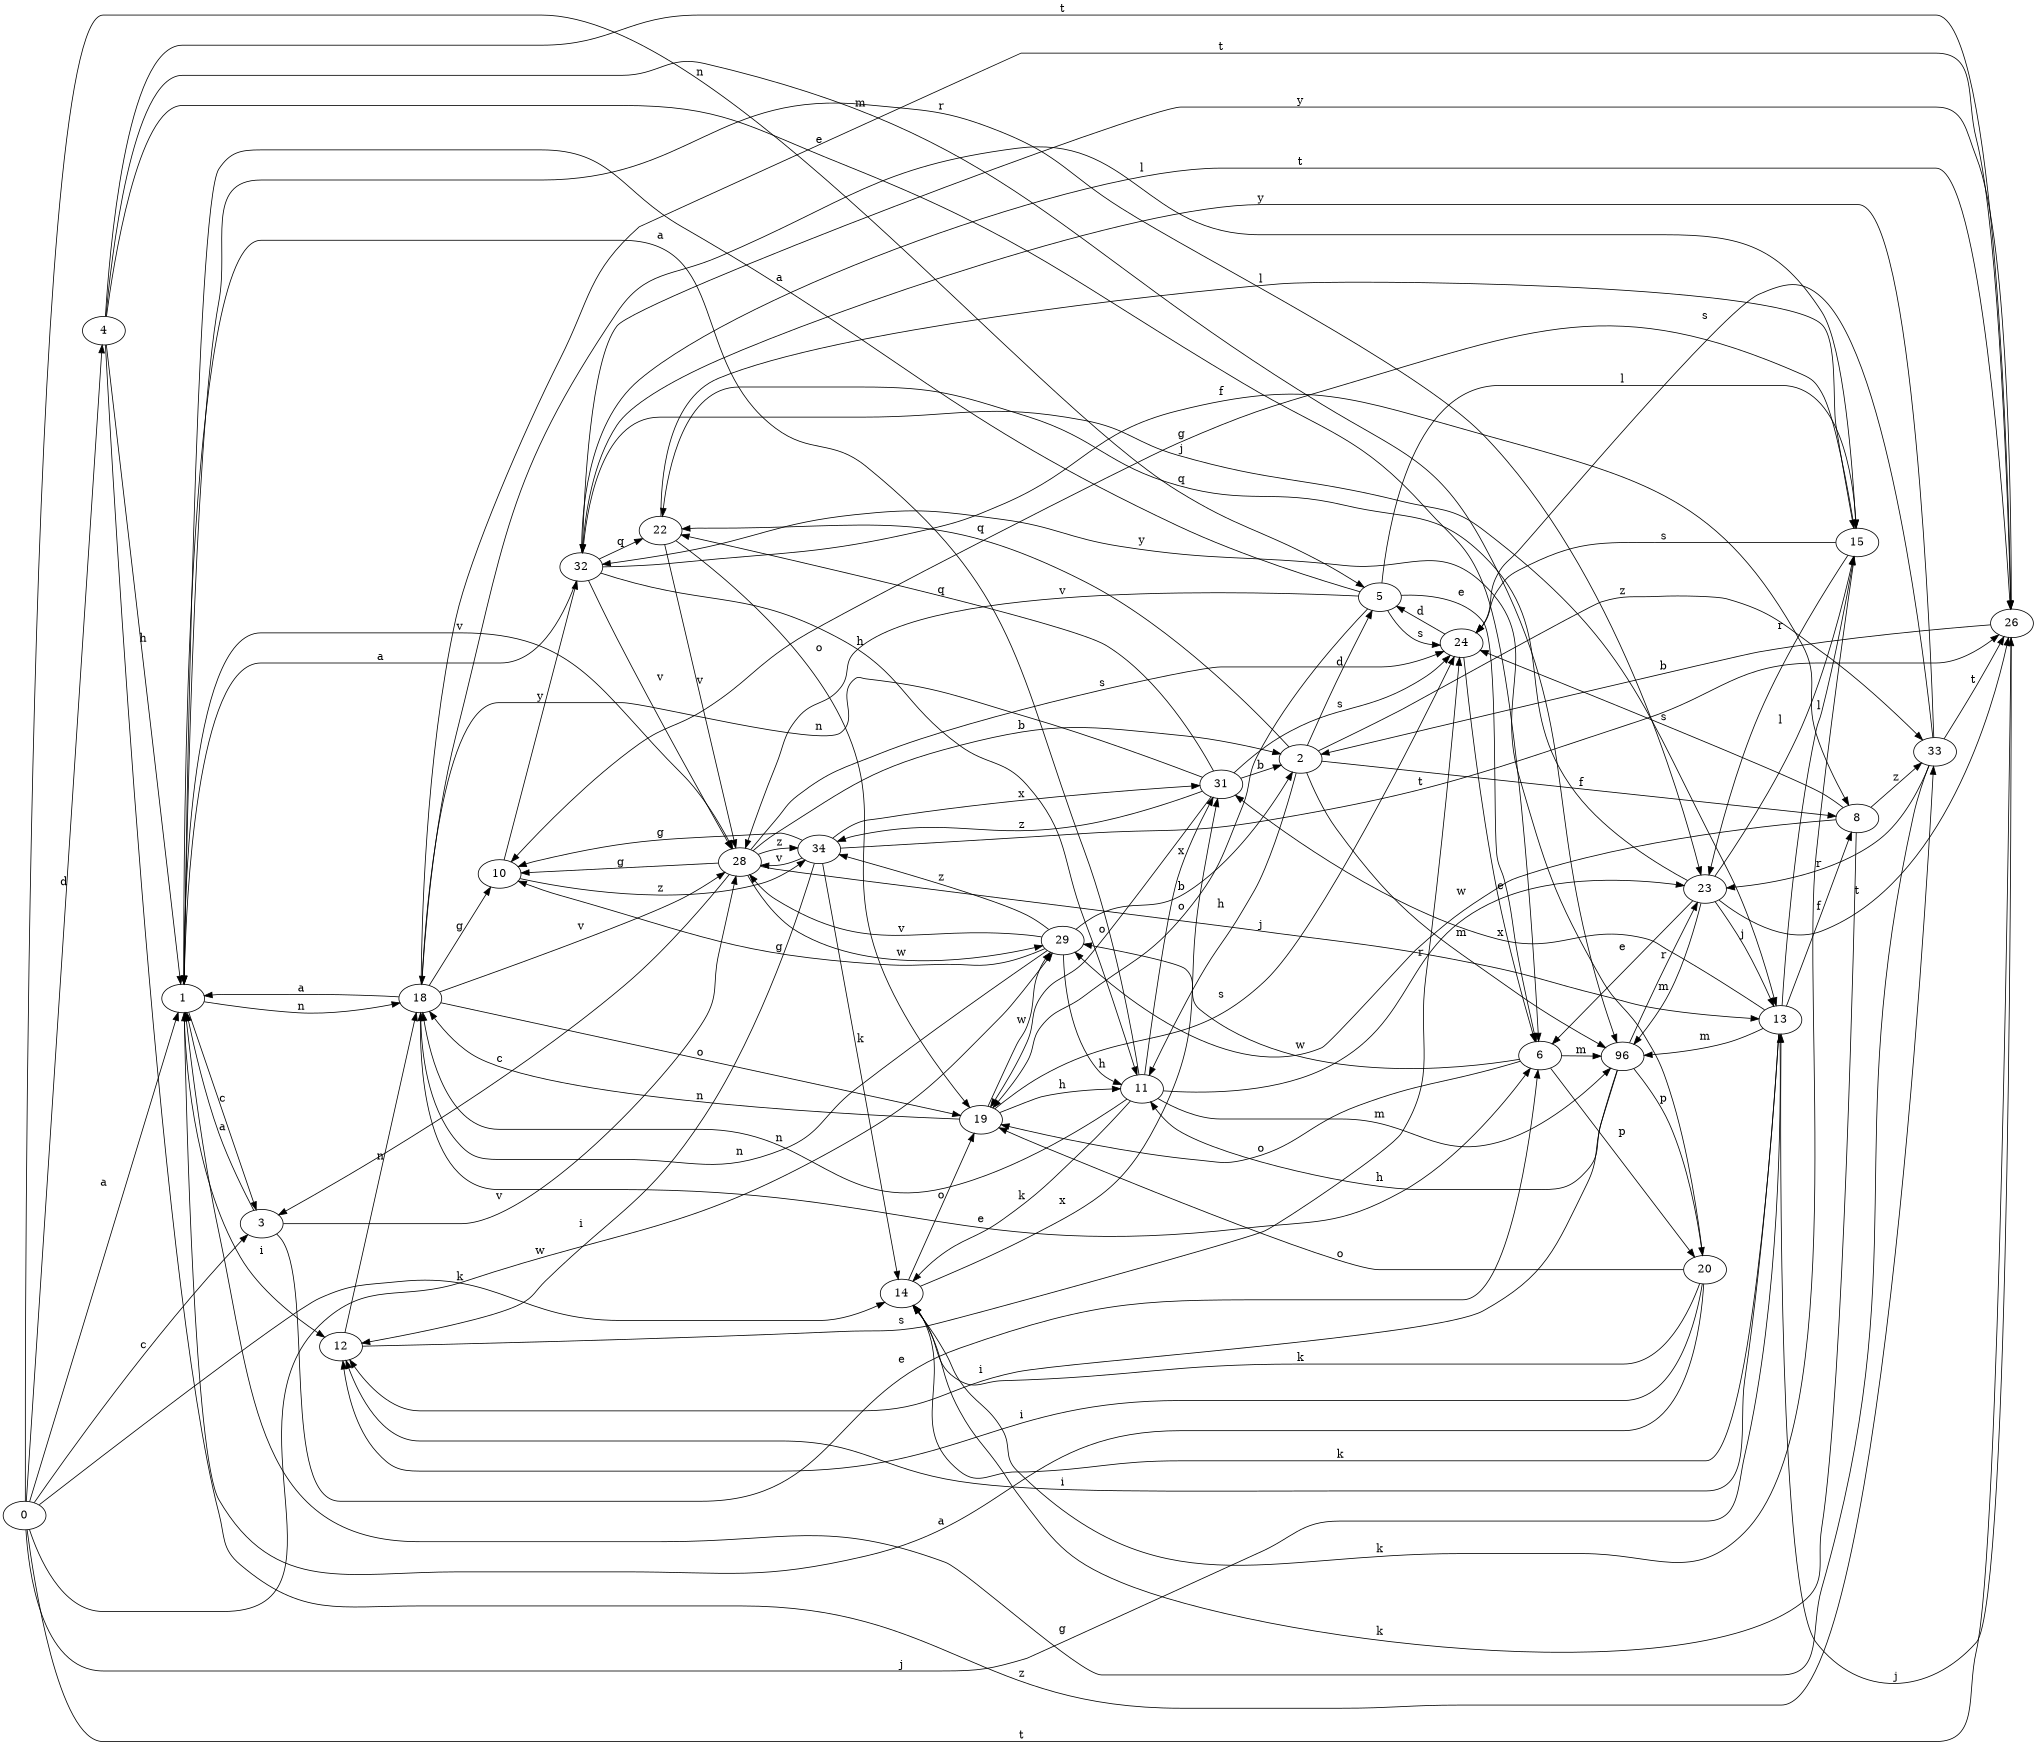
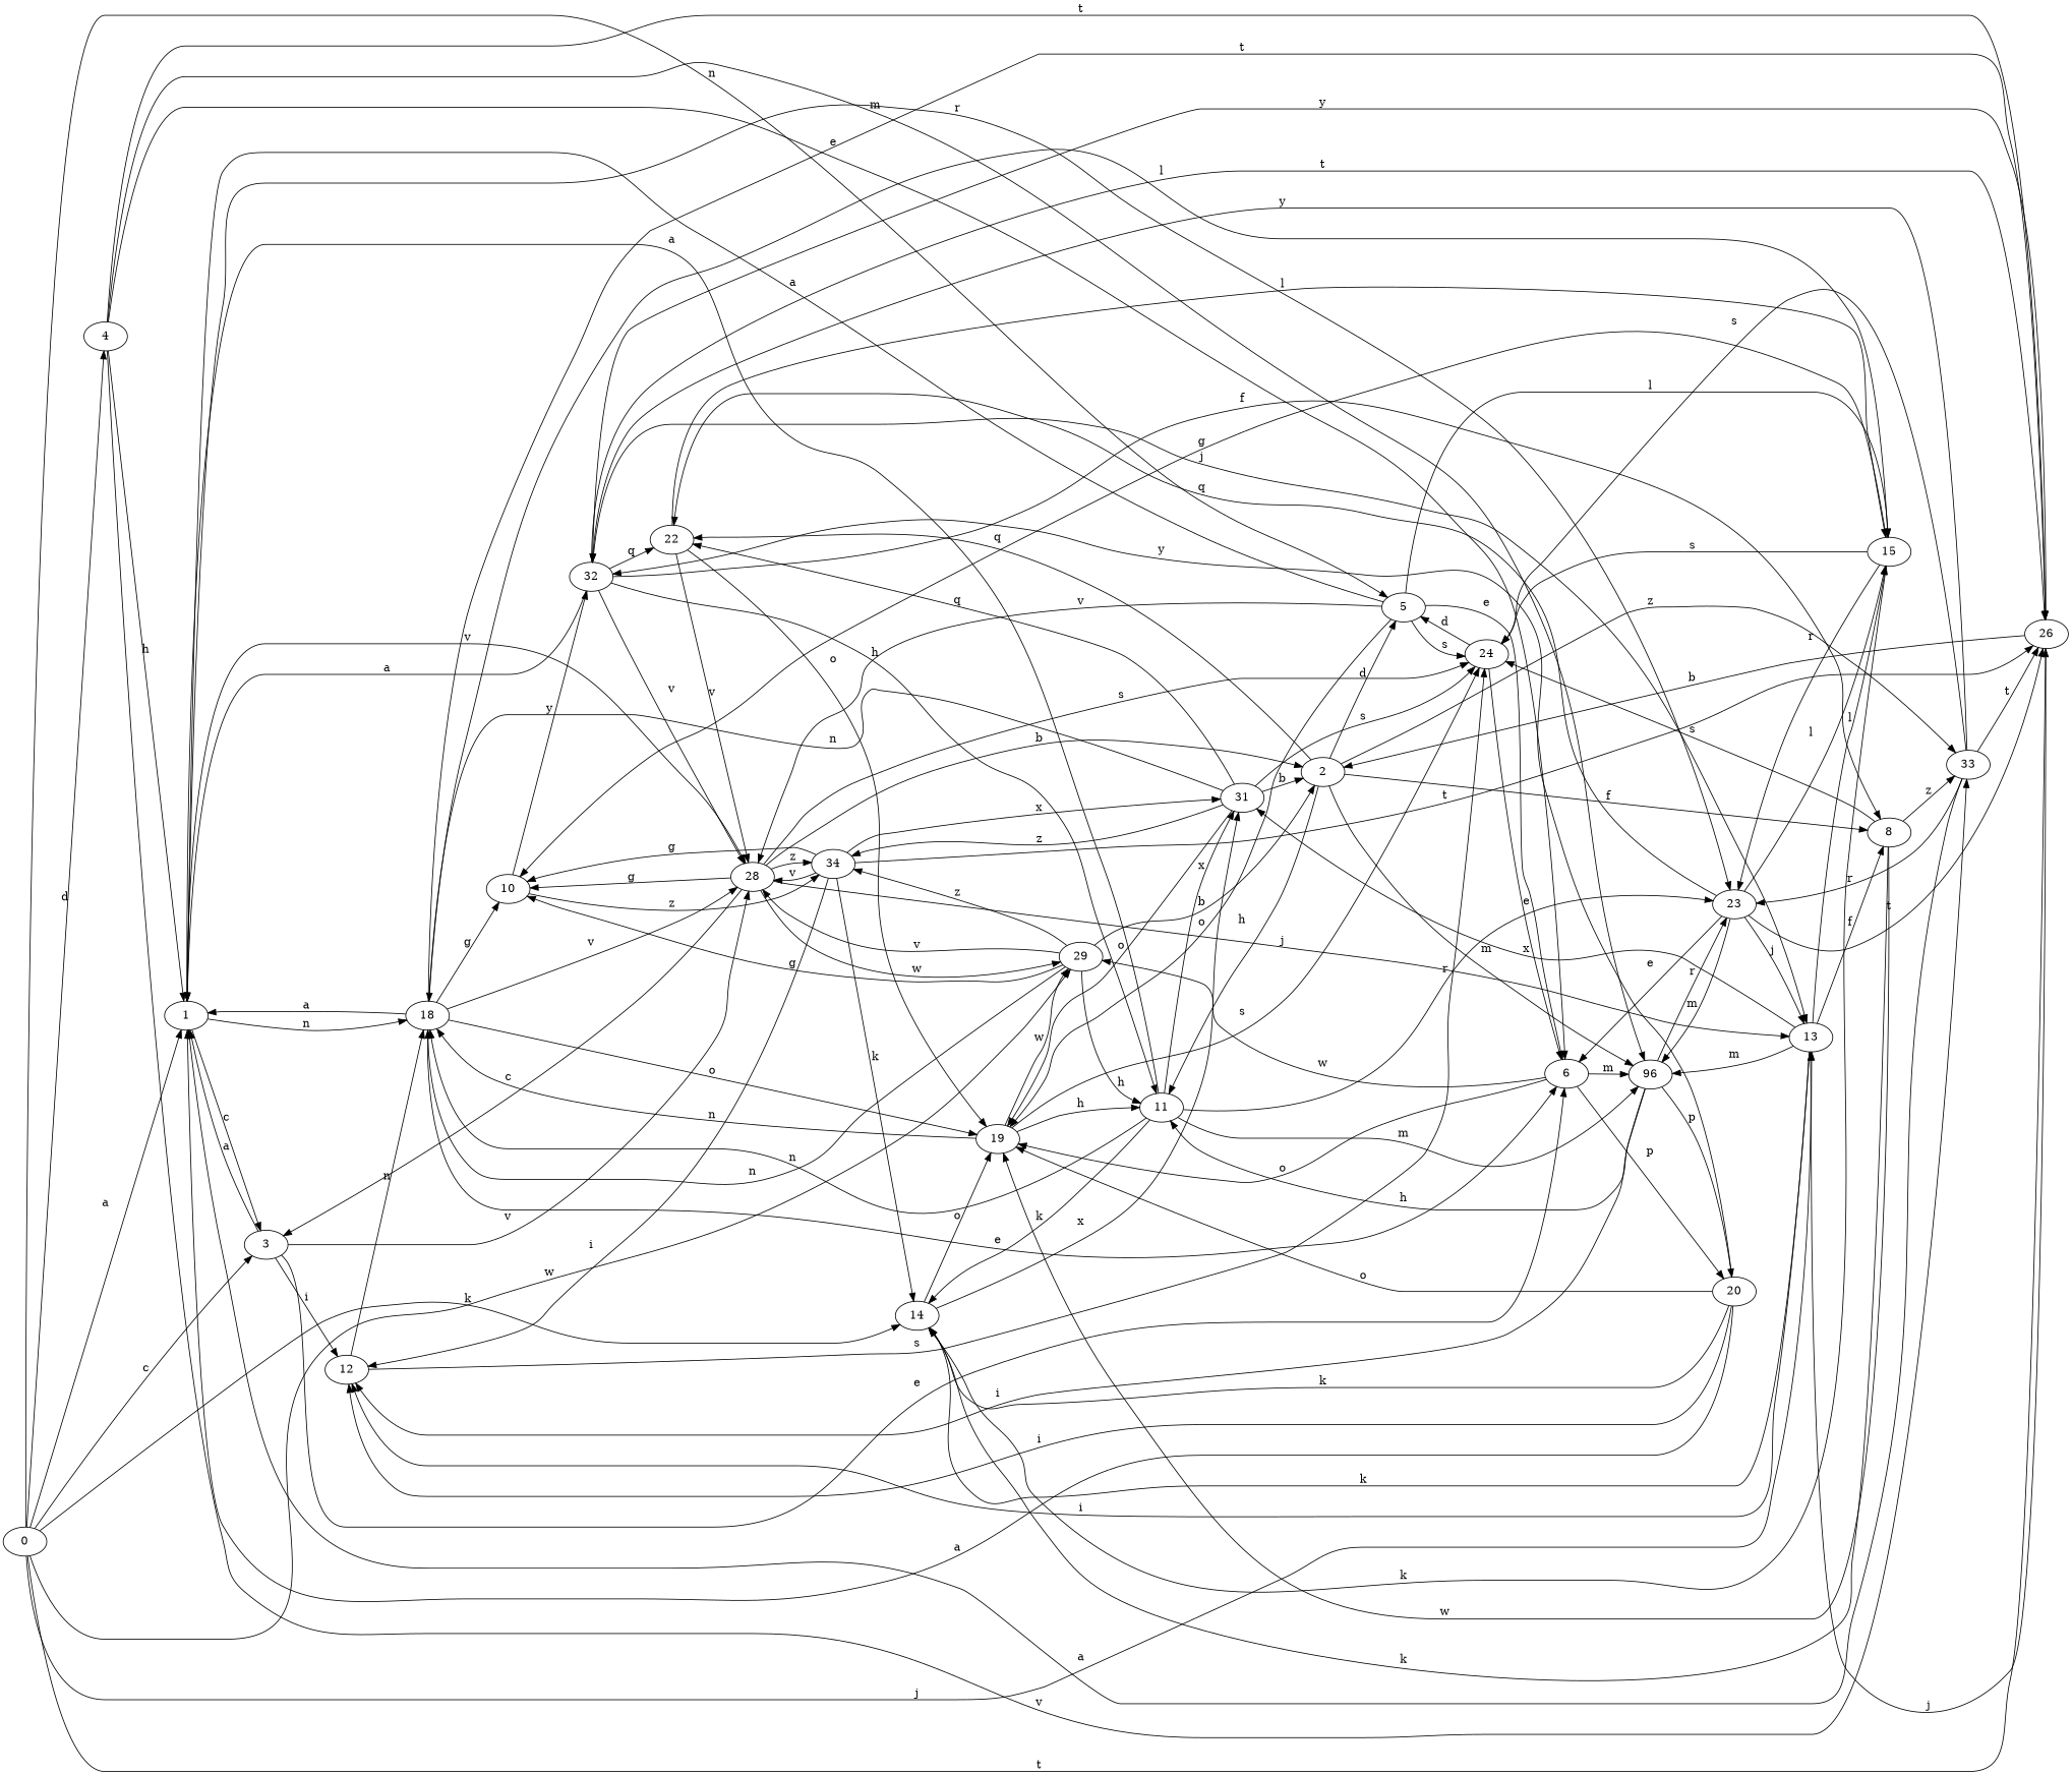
  strict digraph {
    rankdir=LR
    0
    1
    3
    4
    5
    13
    14
    26
    29
    18
    23
    28
    6
    12
    n15 [label=96]
    33
    15
    19
    24
    8
    31
    2
    32
    11
    10
    34
    22
    20
    0 -> 1 [label=a]
    0 -> 3 [label=c]
    0 -> 4 [label=d]
    0 -> 5 [label=n]
    0 -> 13 [label=j]
    0 -> 14 [label=k]
    0 -> 26 [label=t]
    0 -> 29 [label=w]
    1 -> 3 [label=c]
    1 -> 18 [label=n]
    1 -> 23 [label=r]
    1 -> 28 [label=v]
    3 -> 1 [label=a]
    3 -> 28 [label=v]
    3 -> 6 [label=e]
-   1 -> 12 [label=i]
+   3 -> 12 [label=i]
    4 -> 1 [label=h]
    4 -> 26 [label=t]
    4 -> 6 [label=e]
    4 -> n15 [label=m]
-   4 -> 33 [label=z]
+   4 -> 33 [label=v]
    5 -> 1 [label=a]
    5 -> 28 [label=v]
    5 -> 6 [label=e]
    5 -> 15 [label=l]
    5 -> 19 [label=o]
    5 -> 24 [label=s]
    13 -> 14 [label=k]
    13 -> 12 [label=i]
    13 -> n15 [label=m]
    13 -> 15 [label=l]
    13 -> 8 [label=f]
    13 -> 31 [label=x]
    14 -> 19 [label=o]
    14 -> 31 [label=x]
    26 -> 13 [label=j]
    26 -> 2 [label=b]
    26 -> 32 [label=y]
    29 -> 18 [label=n]
    29 -> 28 [label=v]
    29 -> 2 [label=b]
    29 -> 11 [label=h]
    29 -> 10 [label=g]
    29 -> 34 [label=z]
    18 -> 1 [label=a]
    18 -> 26 [label=t]
    18 -> 28 [label=v]
    18 -> 6 [label=e]
    18 -> 15 [label=l]
    18 -> 19 [label=o]
    18 -> 10 [label=g]
    23 -> 13 [label=j]
    23 -> 26 [label=t]
    23 -> 6 [label=e]
    23 -> n15 [label=m]
    23 -> 15 [label=l]
    23 -> 22 [label=q]
    28 -> 3 [label=c]
    28 -> 13 [label=j]
    28 -> 29 [label=w]
    28 -> 24 [label=s]
    28 -> 2 [label=b]
    28 -> 10 [label=g]
    28 -> 34 [label=z]
    6 -> 29 [label=w]
    6 -> n15 [label=m]
    6 -> 19 [label=o]
    6 -> 20 [label=p]
    12 -> 18 [label=n]
    12 -> 24 [label=s]
    n15 -> 23 [label=r]
    n15 -> 12 [label=i]
    n15 -> 11 [label=h]
    n15 -> 20 [label=p]
-   33 -> 1 [label=g]
+   33 -> 1 [label=a]
    33 -> 26 [label=t]
    33 -> 23 [label=r]
    33 -> 24 [label=s]
    33 -> 32 [label=y]
    15 -> 14 [label=k]
    15 -> 23 [label=r]
    15 -> 24 [label=s]
    15 -> 10 [label=g]
    19 -> 29 [label=w]
    19 -> 18 [label=n]
    19 -> 24 [label=s]
    19 -> 11 [label=h]
    24 -> 5 [label=d]
    24 -> 6 [label=e]
    8 -> 14 [label=k]
-   8 -> 29 [label=w]
+   8 -> 19 [label=w]
    8 -> 33 [label=z]
    8 -> 24 [label=s]
    31 -> 18 [label=n]
    31 -> 19 [label=o]
    31 -> 24 [label=s]
    31 -> 2 [label=b]
    31 -> 34 [label=z]
    31 -> 22 [label=q]
    2 -> 5 [label=d]
    2 -> n15 [label=m]
    2 -> 33 [label=z]
    2 -> 8 [label=f]
    2 -> 11 [label=h]
    2 -> 22 [label=q]
    32 -> 1 [label=a]
    32 -> 13 [label=j]
    32 -> 26 [label=t]
    32 -> 28 [label=v]
    32 -> 8 [label=f]
    32 -> 11 [label=h]
    32 -> 22 [label=q]
    11 -> 1 [label=a]
    11 -> 14 [label=k]
    11 -> 18 [label=n]
    11 -> 23 [label=r]
    11 -> n15 [label=m]
    11 -> 31 [label=x]
    10 -> 32 [label=y]
    10 -> 34 [label=z]
    34 -> 14 [label=k]
    34 -> 26 [label=t]
    34 -> 28 [label=v]
    34 -> 12 [label=i]
    34 -> 31 [label=x]
    34 -> 10 [label=g]
    22 -> 28 [label=v]
    22 -> 15 [label=l]
    22 -> 19 [label=o]
    20 -> 1 [label=a]
    20 -> 14 [label=k]
    20 -> 12 [label=i]
    20 -> 19 [label=o]
    20 -> 32 [label=y]
  }
